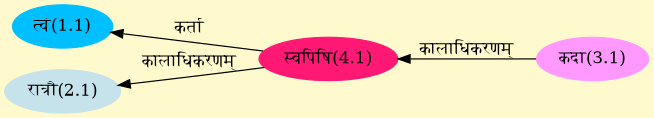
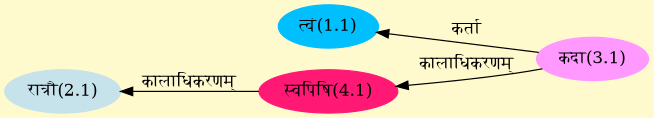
  digraph {
    bgcolor=lemonchiffon1
    compound=true
    rankdir=LR
    node [style=filled]
    edge [dir=back]
    n1 [color="#00BFFF" label="त्वं(1.1)"]
    n2 [color="#FF1975" label="स्वपिषि(4.1)"]
    n3 [color="#FF99FF" label="कदा(3.1)"]
    n4 [color="#C6E2EB" label="रात्रौ(2.1)"]
-   n1 -> n2 [label="कर्ता"]
+   n1 -> n3 [label="कर्ता"]
    n2 -> n3 [label="कालाधिकरणम्"]
    n4 -> n2 [label="कालाधिकरणम्"]
  }
